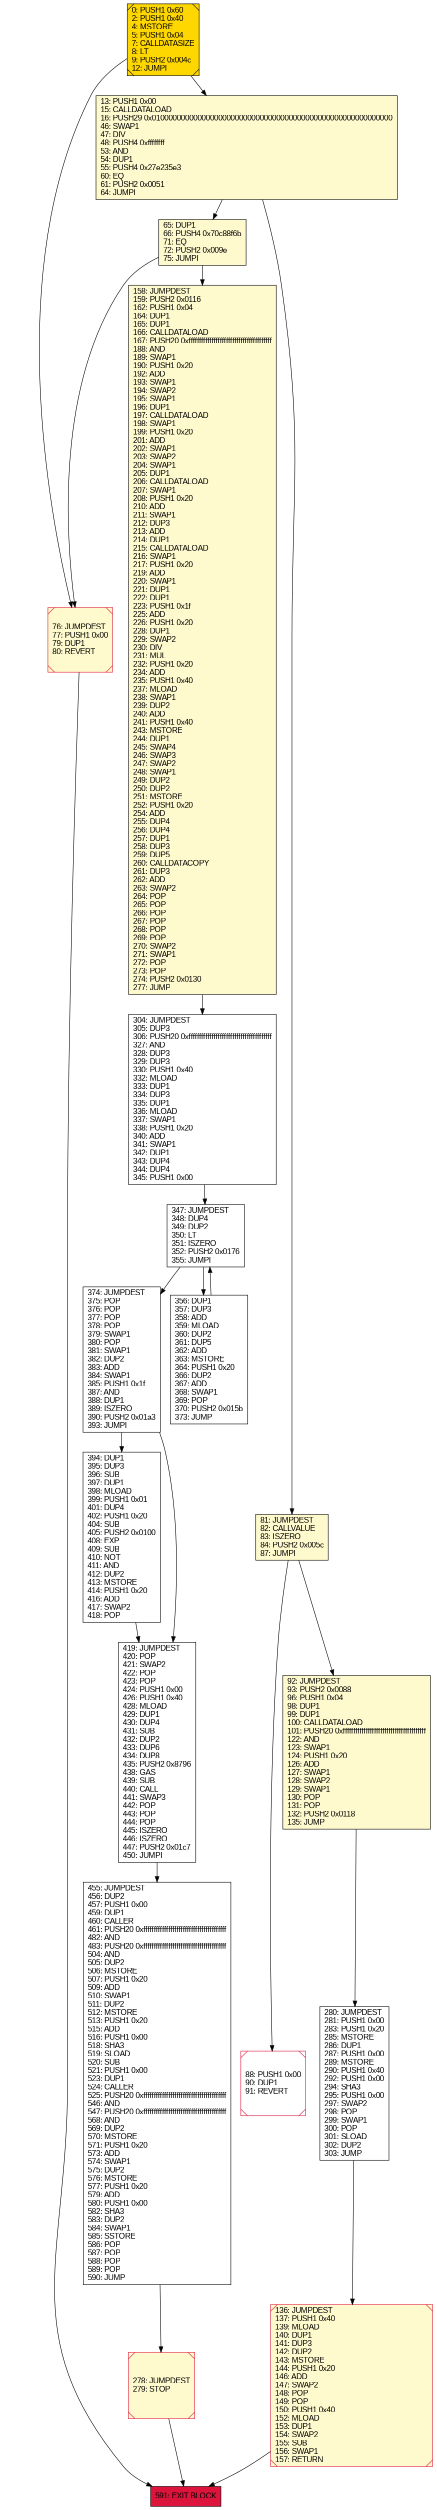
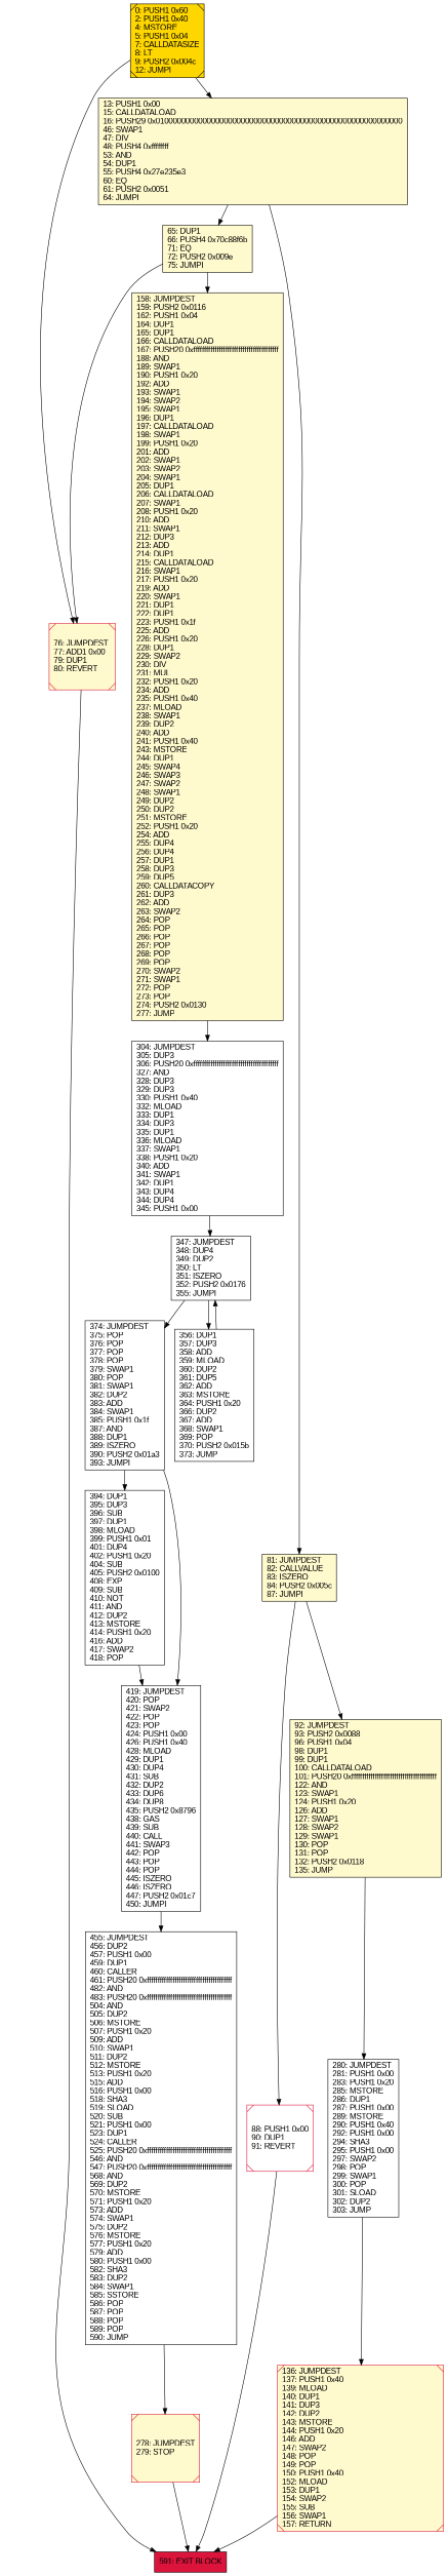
  digraph {
    rankdir=UD
    node [color=black fillcolor=white fontcolor=black fontname=arial shape=box style=filled]
    n1 [fillcolor=lemonchiffon label="65: DUP1\l66: PUSH4 0x70c88f6b\l71: EQ\l72: PUSH2 0x009e\l75: JUMPI\l"]
-   n2 [color=crimson fillcolor=lemonchiffon label="76: JUMPDEST\l77: PUSH1 0x00\l79: DUP1\l80: REVERT\l" shape=Msquare]
+   n2 [color=crimson fillcolor=lemonchiffon label="76: JUMPDEST\l77: ADD1 0x00\l79: DUP1\l80: REVERT\l" shape=Msquare]
    n3 [fillcolor=lemonchiffon label="158: JUMPDEST\l159: PUSH2 0x0116\l162: PUSH1 0x04\l164: DUP1\l165: DUP1\l166: CALLDATALOAD\l167: PUSH20 0xffffffffffffffffffffffffffffffffffffffff\l188: AND\l189: SWAP1\l190: PUSH1 0x20\l192: ADD\l193: SWAP1\l194: SWAP2\l195: SWAP1\l196: DUP1\l197: CALLDATALOAD\l198: SWAP1\l199: PUSH1 0x20\l201: ADD\l202: SWAP1\l203: SWAP2\l204: SWAP1\l205: DUP1\l206: CALLDATALOAD\l207: SWAP1\l208: PUSH1 0x20\l210: ADD\l211: SWAP1\l212: DUP3\l213: ADD\l214: DUP1\l215: CALLDATALOAD\l216: SWAP1\l217: PUSH1 0x20\l219: ADD\l220: SWAP1\l221: DUP1\l222: DUP1\l223: PUSH1 0x1f\l225: ADD\l226: PUSH1 0x20\l228: DUP1\l229: SWAP2\l230: DIV\l231: MUL\l232: PUSH1 0x20\l234: ADD\l235: PUSH1 0x40\l237: MLOAD\l238: SWAP1\l239: DUP2\l240: ADD\l241: PUSH1 0x40\l243: MSTORE\l244: DUP1\l245: SWAP4\l246: SWAP3\l247: SWAP2\l248: SWAP1\l249: DUP2\l250: DUP2\l251: MSTORE\l252: PUSH1 0x20\l254: ADD\l255: DUP4\l256: DUP4\l257: DUP1\l258: DUP3\l259: DUP5\l260: CALLDATACOPY\l261: DUP3\l262: ADD\l263: SWAP2\l264: POP\l265: POP\l266: POP\l267: POP\l268: POP\l269: POP\l270: SWAP2\l271: SWAP1\l272: POP\l273: POP\l274: PUSH2 0x0130\l277: JUMP\l"]
    n4 [fillcolor=crimson label="591: EXIT BLOCK\l"]
    n5 [label="304: JUMPDEST\l305: DUP3\l306: PUSH20 0xffffffffffffffffffffffffffffffffffffffff\l327: AND\l328: DUP3\l329: DUP3\l330: PUSH1 0x40\l332: MLOAD\l333: DUP1\l334: DUP3\l335: DUP1\l336: MLOAD\l337: SWAP1\l338: PUSH1 0x20\l340: ADD\l341: SWAP1\l342: DUP1\l343: DUP4\l344: DUP4\l345: PUSH1 0x00\l"]
    n6 [label="394: DUP1\l395: DUP3\l396: SUB\l397: DUP1\l398: MLOAD\l399: PUSH1 0x01\l401: DUP4\l402: PUSH1 0x20\l404: SUB\l405: PUSH2 0x0100\l408: EXP\l409: SUB\l410: NOT\l411: AND\l412: DUP2\l413: MSTORE\l414: PUSH1 0x20\l416: ADD\l417: SWAP2\l418: POP\l"]
    n7 [label="419: JUMPDEST\l420: POP\l421: SWAP2\l422: POP\l423: POP\l424: PUSH1 0x00\l426: PUSH1 0x40\l428: MLOAD\l429: DUP1\l430: DUP4\l431: SUB\l432: DUP2\l433: DUP6\l434: DUP8\l435: PUSH2 0x8796\l438: GAS\l439: SUB\l440: CALL\l441: SWAP3\l442: POP\l443: POP\l444: POP\l445: ISZERO\l446: ISZERO\l447: PUSH2 0x01c7\l450: JUMPI\l"]
    n8 [label="455: JUMPDEST\l456: DUP2\l457: PUSH1 0x00\l459: DUP1\l460: CALLER\l461: PUSH20 0xffffffffffffffffffffffffffffffffffffffff\l482: AND\l483: PUSH20 0xffffffffffffffffffffffffffffffffffffffff\l504: AND\l505: DUP2\l506: MSTORE\l507: PUSH1 0x20\l509: ADD\l510: SWAP1\l511: DUP2\l512: MSTORE\l513: PUSH1 0x20\l515: ADD\l516: PUSH1 0x00\l518: SHA3\l519: SLOAD\l520: SUB\l521: PUSH1 0x00\l523: DUP1\l524: CALLER\l525: PUSH20 0xffffffffffffffffffffffffffffffffffffffff\l546: AND\l547: PUSH20 0xffffffffffffffffffffffffffffffffffffffff\l568: AND\l569: DUP2\l570: MSTORE\l571: PUSH1 0x20\l573: ADD\l574: SWAP1\l575: DUP2\l576: MSTORE\l577: PUSH1 0x20\l579: ADD\l580: PUSH1 0x00\l582: SHA3\l583: DUP2\l584: SWAP1\l585: SSTORE\l586: POP\l587: POP\l588: POP\l589: POP\l590: JUMP\l"]
    n9 [color=crimson fillcolor=lemonchiffon label="278: JUMPDEST\l279: STOP\l" shape=Msquare]
    n10 [label="280: JUMPDEST\l281: PUSH1 0x00\l283: PUSH1 0x20\l285: MSTORE\l286: DUP1\l287: PUSH1 0x00\l289: MSTORE\l290: PUSH1 0x40\l292: PUSH1 0x00\l294: SHA3\l295: PUSH1 0x00\l297: SWAP2\l298: POP\l299: SWAP1\l300: POP\l301: SLOAD\l302: DUP2\l303: JUMP\l"]
    n11 [color=crimson fillcolor=lemonchiffon label="136: JUMPDEST\l137: PUSH1 0x40\l139: MLOAD\l140: DUP1\l141: DUP3\l142: DUP2\l143: MSTORE\l144: PUSH1 0x20\l146: ADD\l147: SWAP2\l148: POP\l149: POP\l150: PUSH1 0x40\l152: MLOAD\l153: DUP1\l154: SWAP2\l155: SUB\l156: SWAP1\l157: RETURN\l" shape=Msquare]
    n12 [fillcolor=gold label="0: PUSH1 0x60\l2: PUSH1 0x40\l4: MSTORE\l5: PUSH1 0x04\l7: CALLDATASIZE\l8: LT\l9: PUSH2 0x004c\l12: JUMPI\l" shape=Msquare]
    n13 [fillcolor=lemonchiffon label="13: PUSH1 0x00\l15: CALLDATALOAD\l16: PUSH29 0x0100000000000000000000000000000000000000000000000000000000\l46: SWAP1\l47: DIV\l48: PUSH4 0xffffffff\l53: AND\l54: DUP1\l55: PUSH4 0x27e235e3\l60: EQ\l61: PUSH2 0x0051\l64: JUMPI\l"]
    n14 [fillcolor=lemonchiffon label="81: JUMPDEST\l82: CALLVALUE\l83: ISZERO\l84: PUSH2 0x005c\l87: JUMPI\l"]
    n15 [label="347: JUMPDEST\l348: DUP4\l349: DUP2\l350: LT\l351: ISZERO\l352: PUSH2 0x0176\l355: JUMPI\l"]
    n16 [label="374: JUMPDEST\l375: POP\l376: POP\l377: POP\l378: POP\l379: SWAP1\l380: POP\l381: SWAP1\l382: DUP2\l383: ADD\l384: SWAP1\l385: PUSH1 0x1f\l387: AND\l388: DUP1\l389: ISZERO\l390: PUSH2 0x01a3\l393: JUMPI\l"]
    n17 [label="356: DUP1\l357: DUP3\l358: ADD\l359: MLOAD\l360: DUP2\l361: DUP5\l362: ADD\l363: MSTORE\l364: PUSH1 0x20\l366: DUP2\l367: ADD\l368: SWAP1\l369: POP\l370: PUSH2 0x015b\l373: JUMP\l"]
    n18 [color=crimson label="88: PUSH1 0x00\l90: DUP1\l91: REVERT\l" shape=Msquare]
    n19 [fillcolor=lemonchiffon label="92: JUMPDEST\l93: PUSH2 0x0088\l96: PUSH1 0x04\l98: DUP1\l99: DUP1\l100: CALLDATALOAD\l101: PUSH20 0xffffffffffffffffffffffffffffffffffffffff\l122: AND\l123: SWAP1\l124: PUSH1 0x20\l126: ADD\l127: SWAP1\l128: SWAP2\l129: SWAP1\l130: POP\l131: POP\l132: PUSH2 0x0118\l135: JUMP\l"]
    n1 -> n2
    n1 -> n3
    n2 -> n4
    n3 -> n5
    n5 -> n15
    n6 -> n7
    n7 -> n8
    n8 -> n9
    n9 -> n4
    n10 -> n11
    n11 -> n4
    n12 -> n2
    n12 -> n13
    n13 -> n1
    n13 -> n14
    n14 -> n18
    n14 -> n19
    n15 -> n16
    n15 -> n17
    n16 -> n6
    n16 -> n7
    n17 -> n15
+   n18 -> n4
    n19 -> n10
  }
